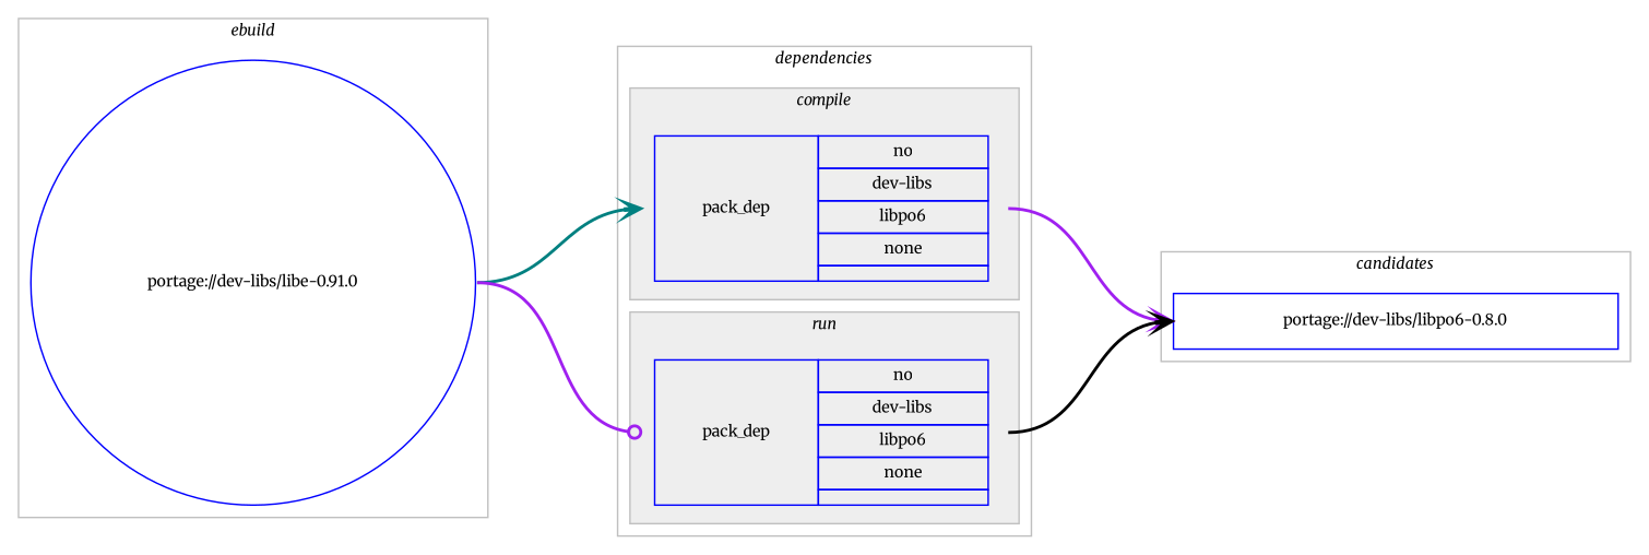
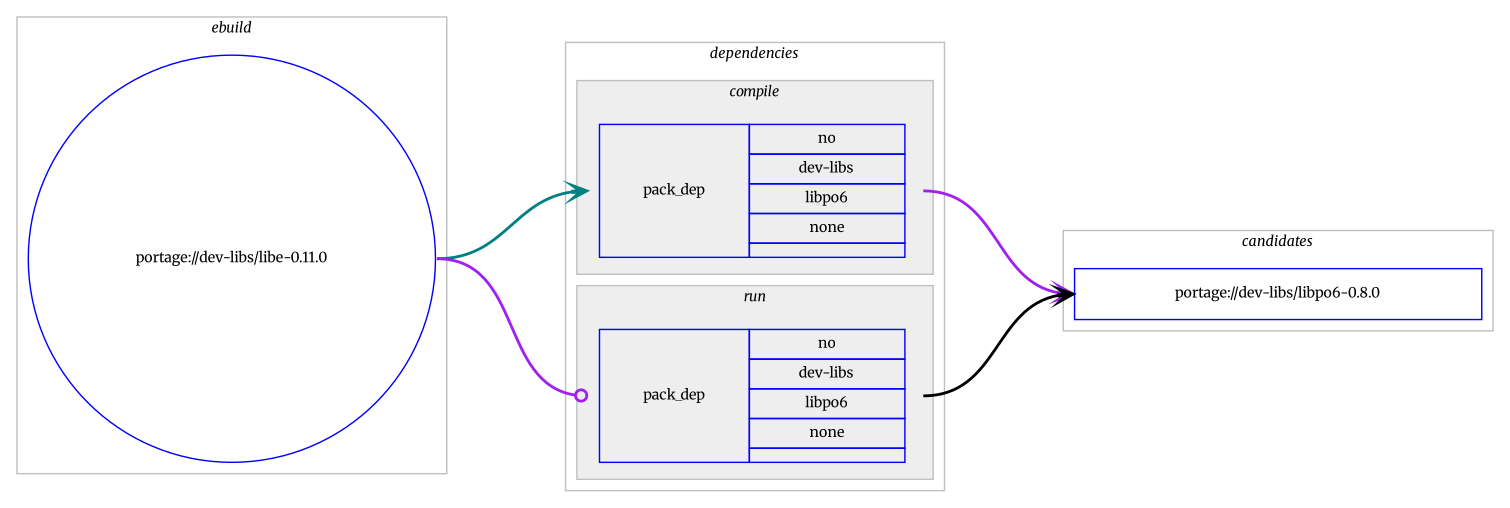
  digraph {
    compound=true
    concentrate=true
    fontname=Merriweather
    fontsize=10
    newrank=true
    rankdir=LR
    ranksep=1.5
    node [color=blue fontname=Merriweather fontsize=10 shape=none]
    edge [arrowhead=vee headport=w style=bold tailport=e weight=20 color=purple fontname=Merriweather]
-   n1 [label="portage://dev-libs/libe-0.91.0" width=4 shape=circle]
+   n1 [label="portage://dev-libs/libe-0.11.0" width=4 shape=circle]
    n2 [label=<<TABLE BORDER="0" CELLBORDER="1" CELLSPACING="0" CELLPADDING="4" WIDTH="220"><TR><TD ROWSPAN="6" CELLPADDING="30">pack_dep</TD></TR><TR><TD WIDTH="110">no</TD></TR><TR><TD>dev-libs</TD></TR><TR><TD>libpo6</TD></TR><TR><TD>none</TD></TR><TR><TD></TD></TR></TABLE>>]
    n3 [label=<<TABLE BORDER="0" CELLBORDER="1" CELLSPACING="0" CELLPADDING="4" WIDTH="220"><TR><TD ROWSPAN="6" CELLPADDING="30">pack_dep</TD></TR><TR><TD WIDTH="110">no</TD></TR><TR><TD>dev-libs</TD></TR><TR><TD>libpo6</TD></TR><TR><TD>none</TD></TR><TR><TD></TD></TR></TABLE>>]
    n4 [label="portage://dev-libs/libpo6-0.8.0" width=4 shape=box]
    subgraph cluster_1 {
      color=gray
      label=<<i>ebuild</i>>
      n1
    }
    subgraph cluster_2 {
      color=gray
      label=<<i>dependencies</i>>
      subgraph cluster_3 {
        color=gray
        fillcolor="#eeeeee"
        label=<<i>compile</i>>
        style=filled
        subgraph sub_4 {
          color=gray
          fillcolor="#eeeeee"
          label=<<i>compile</i>>
          style=filled
          n2
        }
      }
      subgraph cluster_5 {
        color=gray
        fillcolor="#eeeeee"
        label=<<i>compile and run</i>>
        style=filled
      }
      subgraph cluster_6 {
        color=gray
        fillcolor="#eeeeee"
        label=<<i>run</i>>
        style=filled
        subgraph sub_7 {
          color=gray
          fillcolor="#eeeeee"
          label=<<i>run</i>>
          style=filled
          n3
        }
      }
    }
    subgraph cluster_8 {
      color=gray
      label=<<i>candidates</i>>
      rank=same
      subgraph sub_9 {
        color=black
        label=<<i>candidates</i>>
        nodesep=1
        rank=same
        n4
      }
      subgraph sub_10 {
        color=black
        label=<<i>candidates</i>>
        nodesep=1
        rank=same
        n4
      }
    }
    n1 -> n2 [color=teal]
    n1 -> n3 [arrowhead=odot]
    n2 -> n4 [weight=100]
    n3 -> n4 [weight=100 color=black]
  }
